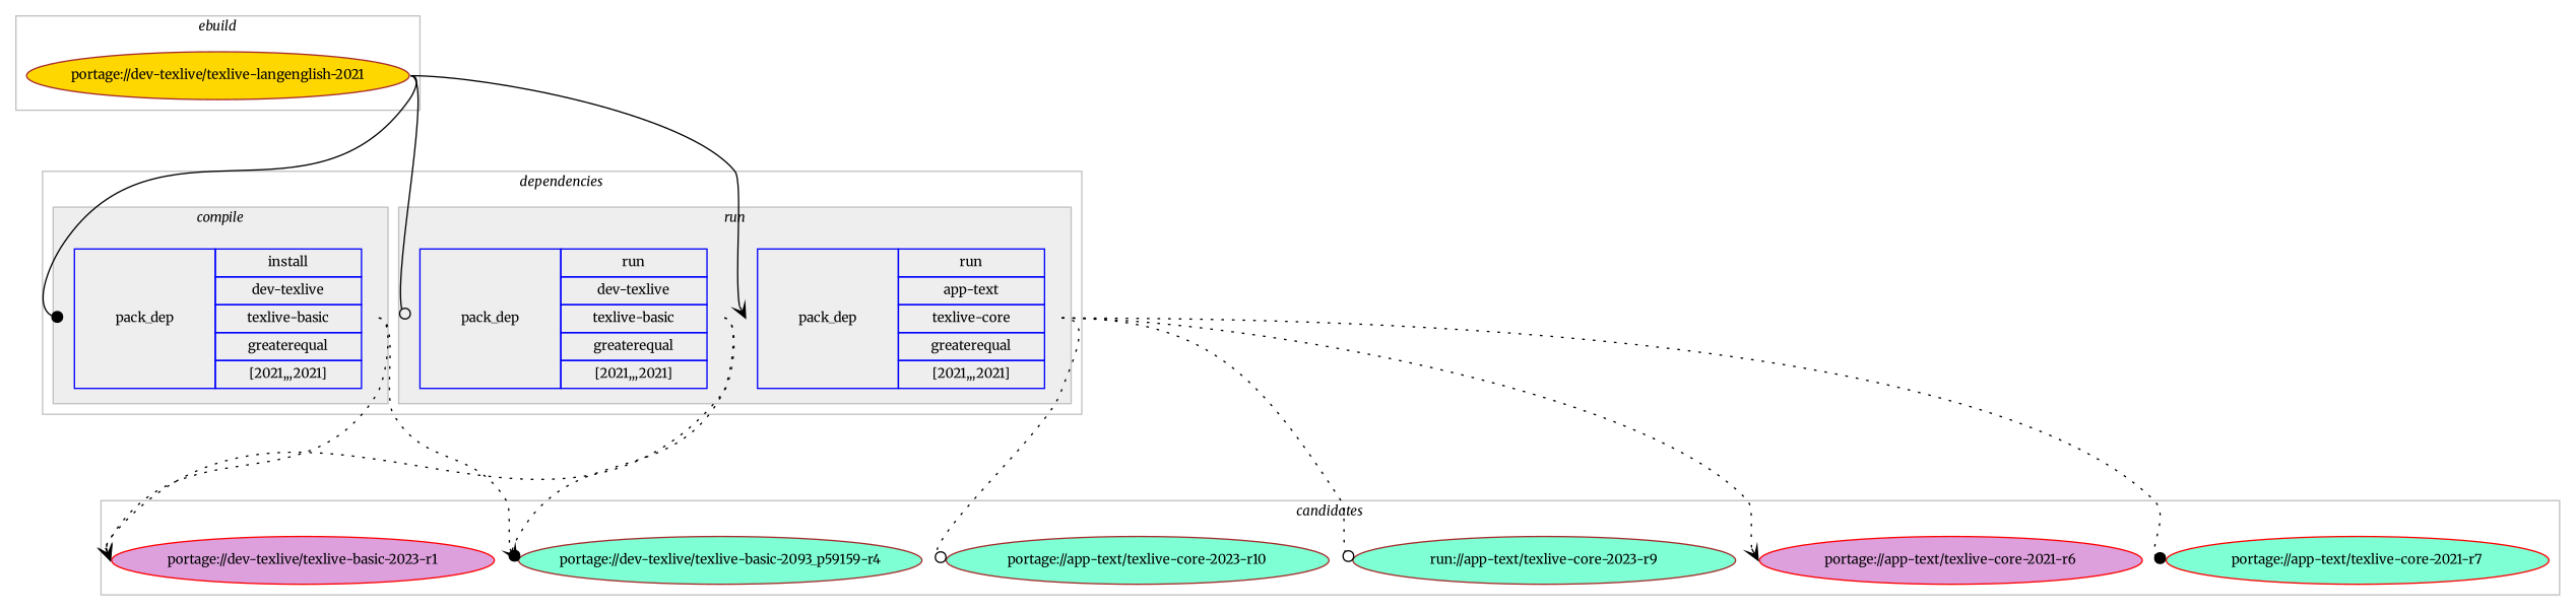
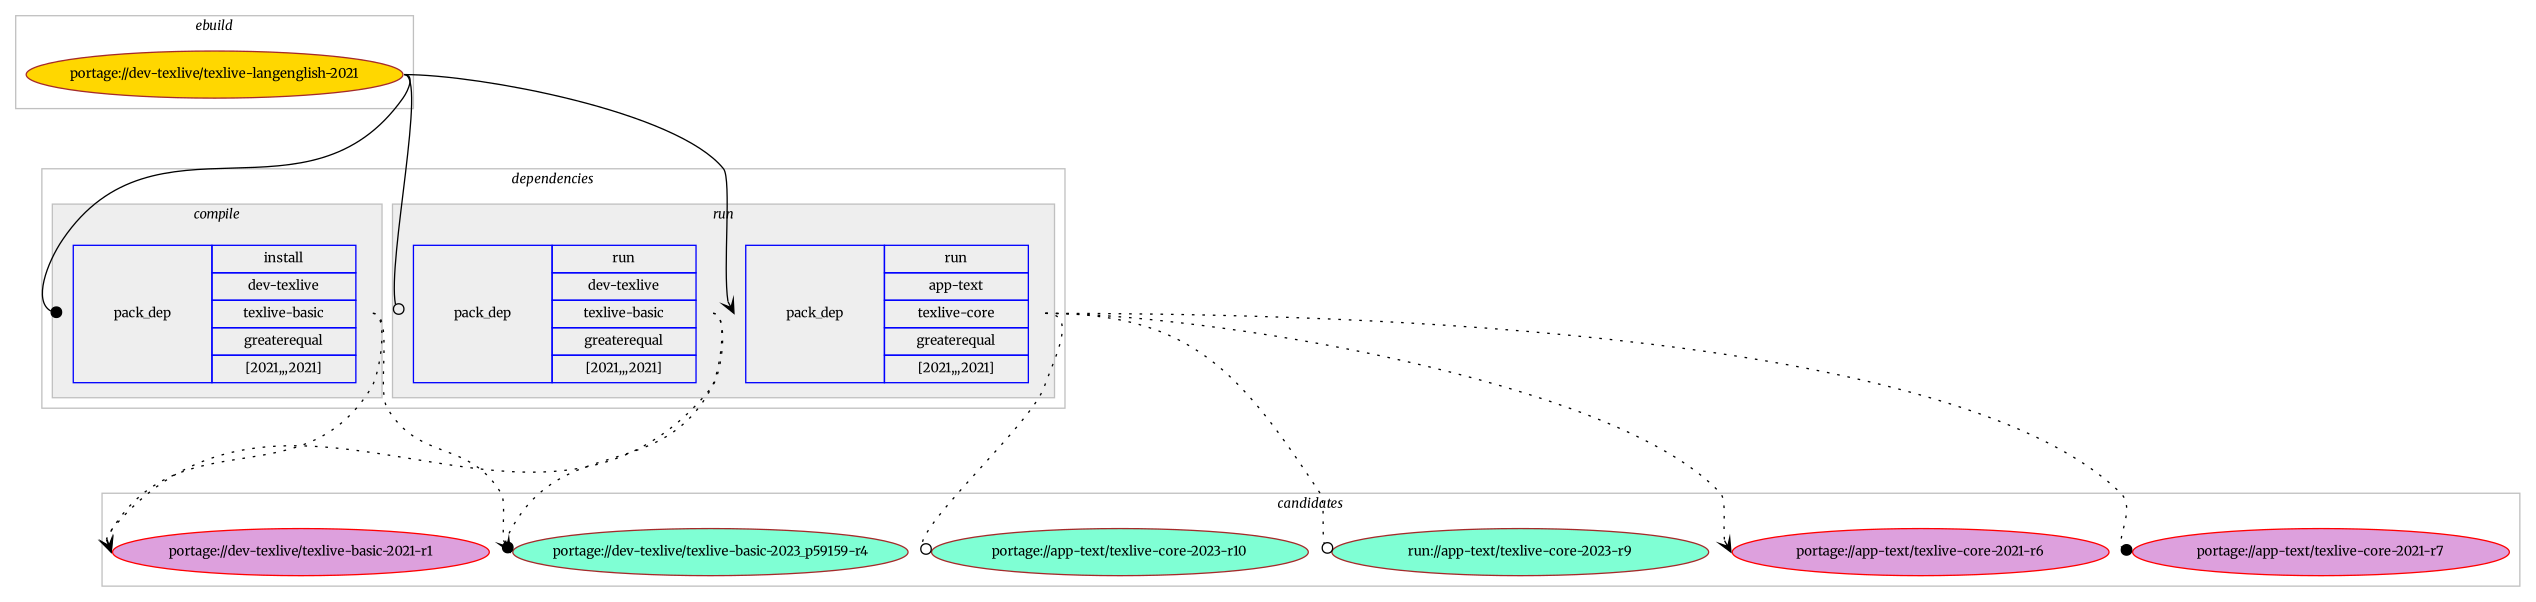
  digraph {
    compound=true
    concentrate=true
    fontname=Merriweather
    fontsize=10
    newrank=true
    rankdir=TB
    ranksep=1.5
    node [color=brown fontname=Merriweather fontsize=10 style=filled]
    edge [arrowhead=vee fontname=Merriweather headport=w style=dotted tailport=e weight=100]
    n1 [fillcolor=gold label="portage://dev-texlive/texlive-langenglish-2021" width=4]
    n2 [color=blue label=<<TABLE BORDER="0" CELLBORDER="1" CELLSPACING="0" CELLPADDING="4" WIDTH="220"><TR><TD ROWSPAN="6" CELLPADDING="30">pack_dep</TD></TR><TR><TD WIDTH="110">install</TD></TR><TR><TD>dev-texlive</TD></TR><TR><TD>texlive-basic</TD></TR><TR><TD>greaterequal</TD></TR><TR><TD>[2021,,,2021]</TD></TR></TABLE>> shape=none style=""]
    n3 [color=blue label=<<TABLE BORDER="0" CELLBORDER="1" CELLSPACING="0" CELLPADDING="4" WIDTH="220"><TR><TD ROWSPAN="6" CELLPADDING="30">pack_dep</TD></TR><TR><TD WIDTH="110">run</TD></TR><TR><TD>app-text</TD></TR><TR><TD>texlive-core</TD></TR><TR><TD>greaterequal</TD></TR><TR><TD>[2021,,,2021]</TD></TR></TABLE>> shape=none style=""]
    n4 [color=blue label=<<TABLE BORDER="0" CELLBORDER="1" CELLSPACING="0" CELLPADDING="4" WIDTH="220"><TR><TD ROWSPAN="6" CELLPADDING="30">pack_dep</TD></TR><TR><TD WIDTH="110">run</TD></TR><TR><TD>dev-texlive</TD></TR><TR><TD>texlive-basic</TD></TR><TR><TD>greaterequal</TD></TR><TR><TD>[2021,,,2021]</TD></TR></TABLE>> shape=none style=""]
-   n5 [fillcolor=aquamarine label="portage://dev-texlive/texlive-basic-2093_p59159-r4" width=4]
-   n6 [color=red fillcolor=plum label="portage://dev-texlive/texlive-basic-2023-r1" width=4]
+   n5 [fillcolor=aquamarine label="portage://dev-texlive/texlive-basic-2023_p59159-r4" width=4]
+   n6 [color=red fillcolor=plum label="portage://dev-texlive/texlive-basic-2021-r1" width=4]
    n7 [fillcolor=aquamarine label="run://app-text/texlive-core-2023-r9" width=4]
    n8 [fillcolor=aquamarine label="portage://app-text/texlive-core-2023-r10" width=4]
-   n9 [color=red fillcolor=aquamarine label="portage://app-text/texlive-core-2021-r7" width=4]
+   n9 [color=red fillcolor=plum label="portage://app-text/texlive-core-2021-r7" width=4]
    n10 [color=red fillcolor=plum label="portage://app-text/texlive-core-2021-r6" width=4]
    subgraph cluster_1 {
      color=gray
      label=<<i>ebuild</i>>
      n1
    }
    subgraph cluster_2 {
      color=gray
      label=<<i>dependencies</i>>
      subgraph cluster_3 {
        color=gray
        fillcolor="#eeeeee"
        label=<<i>run</i>>
        style=filled
        subgraph sub_4 {
          color=gray
          fillcolor="#eeeeee"
          label=<<i>run</i>>
          style=filled
          n3
        }
        subgraph sub_5 {
          color=gray
          fillcolor="#eeeeee"
          label=<<i>run</i>>
          style=filled
          n4
        }
      }
      subgraph cluster_6 {
        color=gray
        fillcolor="#eeeeee"
        label=<<i>compile</i>>
        style=filled
        subgraph sub_7 {
          color=gray
          fillcolor="#eeeeee"
          label=<<i>compile</i>>
          style=filled
          n2
        }
      }
      subgraph cluster_8 {
        color=gray
        fillcolor="#eeeeee"
        label=<<i>compile and run</i>>
        style=filled
      }
    }
    subgraph cluster_9 {
      color=gray
      label=<<i>candidates</i>>
      rank=same
      subgraph sub_10 {
        color=black
        label=<<i>candidates</i>>
        nodesep=1
        rank=same
        n5
        n6
      }
      subgraph sub_11 {
        color=black
        label=<<i>candidates</i>>
        nodesep=1
        rank=same
        n7
        n8
        n9
        n10
      }
      subgraph sub_12 {
        color=black
        label=<<i>candidates</i>>
        nodesep=1
        rank=same
        n5
        n6
      }
    }
    n1 -> n2 [arrowhead=dot style=solid weight=20]
    n1 -> n3 [style=solid weight=20]
    n1 -> n4 [arrowhead=odot style=solid weight=20]
    n2 -> n5
    n2 -> n6
    n3 -> n7 [arrowhead=odot]
    n3 -> n8 [arrowhead=odot]
    n3 -> n9 [arrowhead=dot]
    n3 -> n10
    n4 -> n5 [arrowhead=dot]
    n4 -> n6
  }
